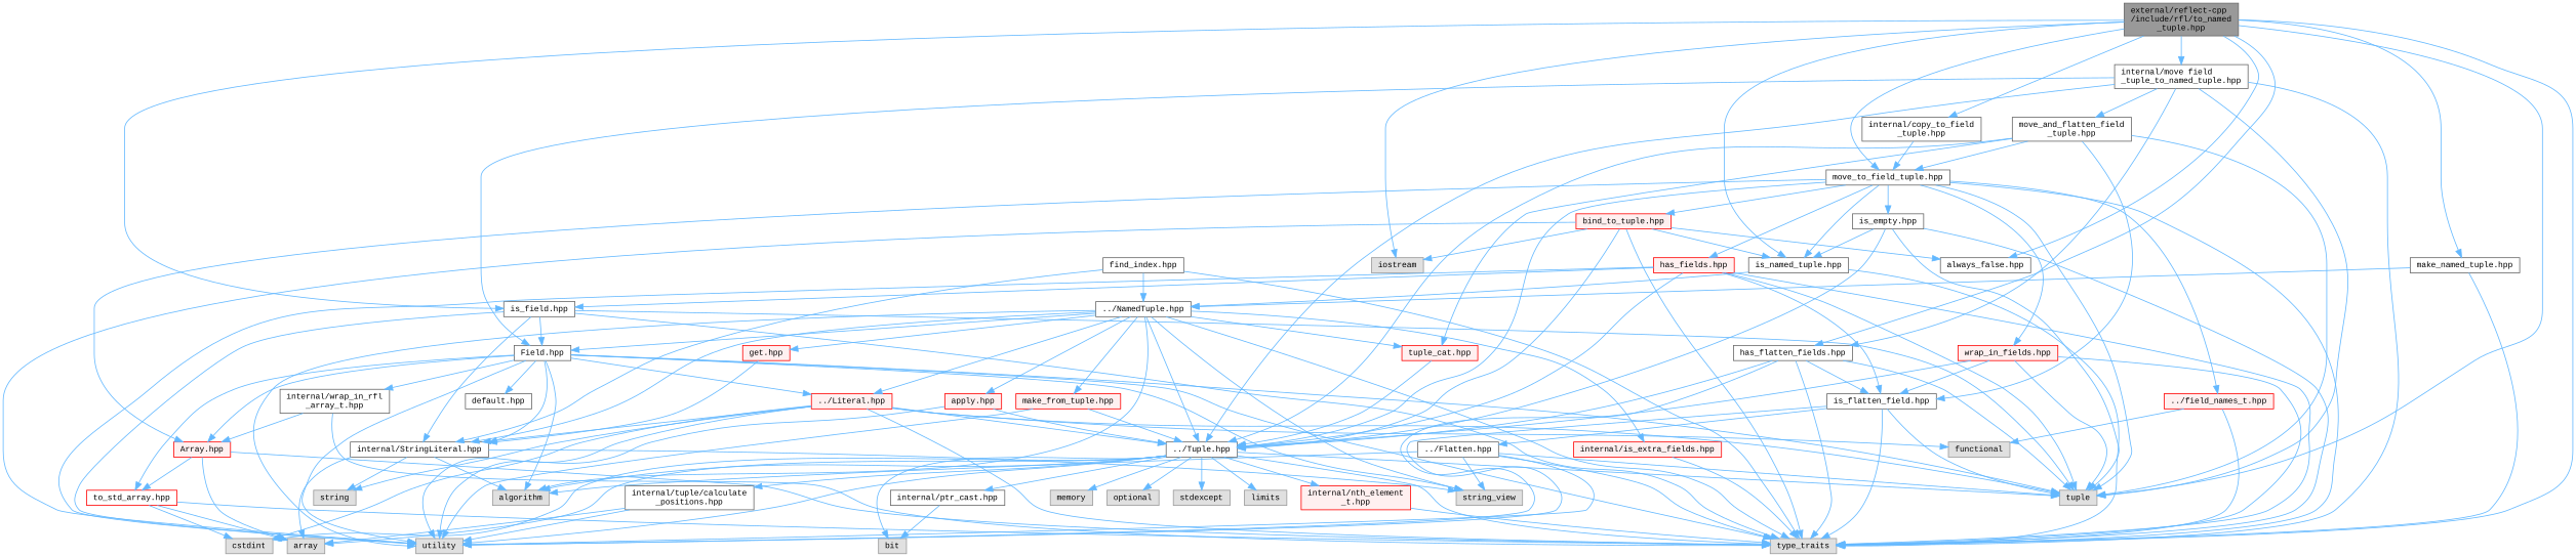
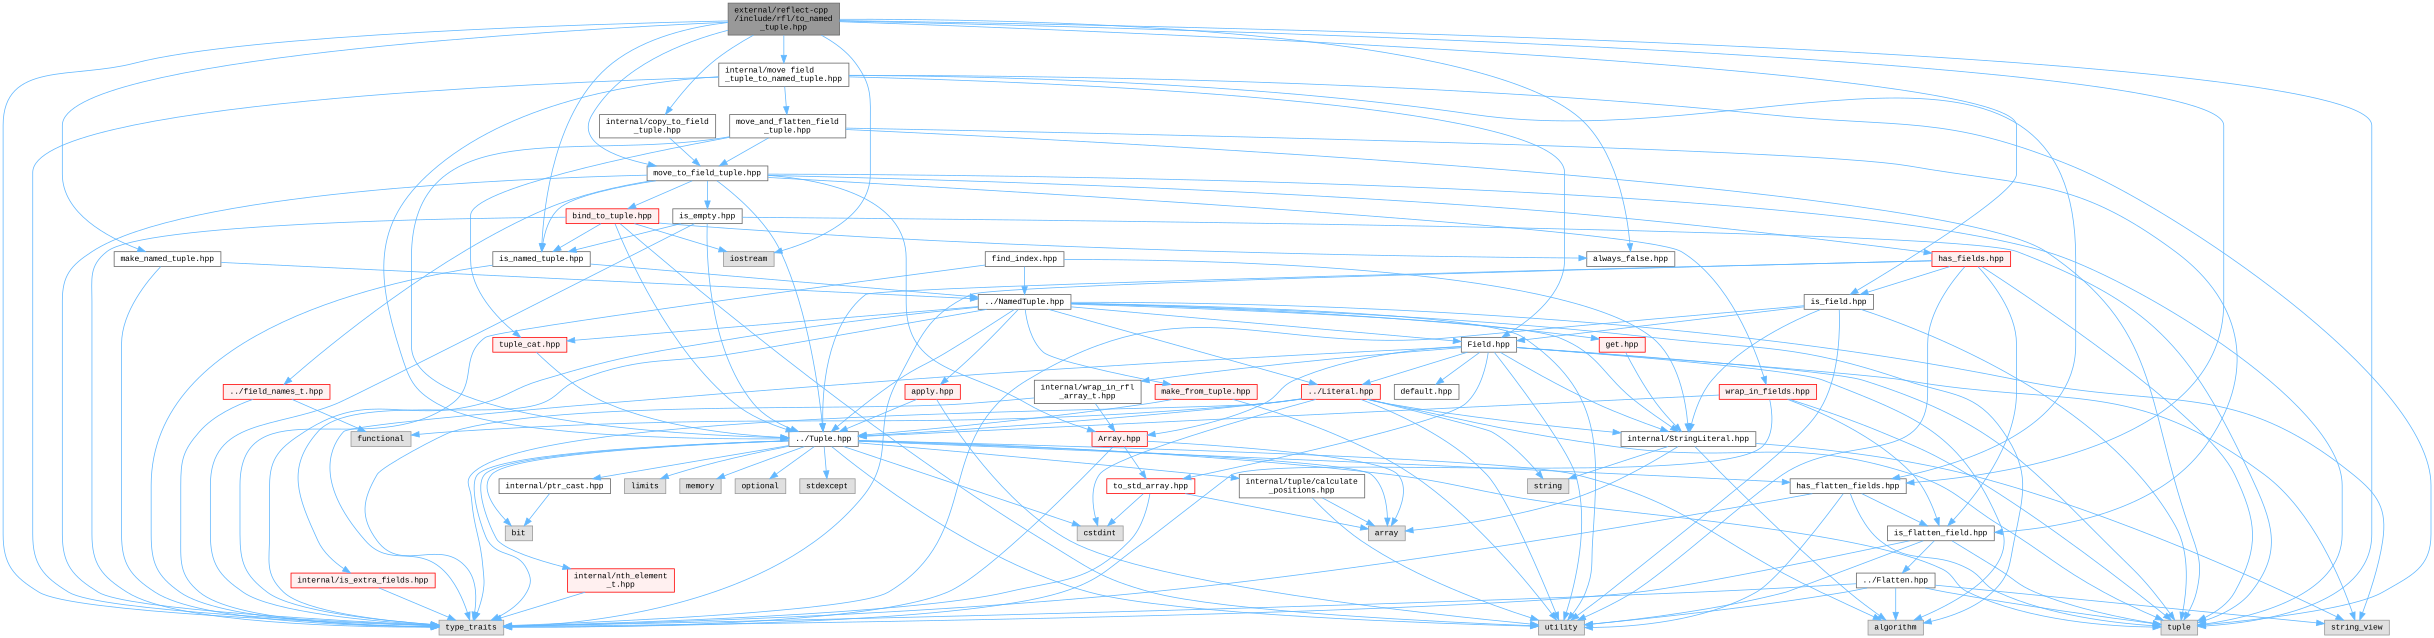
  digraph {
    fontname="Liberation Mono"
    node [color=grey40 fillcolor=white fontname="Liberation Mono" fontsize=10 shape=box style=filled]
    edge [color=steelblue1 fontname="Liberation Mono" fontsize=10 labelfontname=Helvetica labelfontsize=10 style=solid]
    n1 [color=gray40 fillcolor=grey60 fontcolor=black height=0.2 label="external/reflect-cpp\l/include/rfl/to_named\l_tuple.hpp" width=0.4]
    n2 [color=grey60 fillcolor="#E0E0E0" height=0.2 label=iostream width=0.4]
    n3 [color=grey60 fillcolor="#E0E0E0" height=0.2 label=tuple width=0.4]
    n4 [color=grey60 fillcolor="#E0E0E0" height=0.2 label=type_traits width=0.4]
    n5 [height=0.2 label="always_false.hpp" width=0.4]
    n6 [height=0.2 label="internal/copy_to_field\l_tuple.hpp" width=0.4]
    n7 [height=0.2 label="move_to_field_tuple.hpp" width=0.4]
    n8 [height=0.2 label="is_named_tuple.hpp" width=0.4]
    n9 [height=0.2 label="is_field.hpp" width=0.4]
    n10 [height=0.2 label="has_flatten_fields.hpp" width=0.4]
    n11 [height=0.2 label="internal/move_field\l_tuple_to_named_tuple.hpp" width=0.4]
    n12 [height=0.2 label="make_named_tuple.hpp" width=0.4]
    n13 [height=0.2 label="../Tuple.hpp" width=0.4]
    n14 [color=red fillcolor="#FFF0F0" height=0.2 label="../field_names_t.hpp" width=0.4]
    n15 [color=red fillcolor="#FFF0F0" height=0.2 label="Array.hpp" width=0.4]
    n16 [color=red fillcolor="#FFF0F0" height=0.2 label="bind_to_tuple.hpp" width=0.4]
    n17 [color=red fillcolor="#FFF0F0" height=0.2 label="has_fields.hpp" width=0.4]
    n18 [height=0.2 label="is_empty.hpp" width=0.4]
    n19 [color=red fillcolor="#FFF0F0" height=0.2 label="wrap_in_fields.hpp" width=0.4]
    n20 [height=0.2 label="../NamedTuple.hpp" width=0.4]
    n21 [color=grey60 fillcolor="#E0E0E0" height=0.2 label=utility width=0.4]
    n22 [height=0.2 label="Field.hpp" width=0.4]
    n23 [height=0.2 label="internal/StringLiteral.hpp" width=0.4]
    n24 [height=0.2 label="is_flatten_field.hpp" width=0.4]
    n25 [height=0.2 label="move_and_flatten_field\l_tuple.hpp" width=0.4]
    n26 [color=grey60 fillcolor="#E0E0E0" height=0.2 label=algorithm width=0.4]
    n27 [color=grey60 fillcolor="#E0E0E0" height=0.2 label=array width=0.4]
    n28 [color=grey60 fillcolor="#E0E0E0" height=0.2 label=bit width=0.4]
    n29 [color=grey60 fillcolor="#E0E0E0" height=0.2 label=cstdint width=0.4]
    n30 [color=grey60 fillcolor="#E0E0E0" height=0.2 label=limits width=0.4]
    n31 [color=grey60 fillcolor="#E0E0E0" height=0.2 label=memory width=0.4]
    n32 [color=grey60 fillcolor="#E0E0E0" height=0.2 label=optional width=0.4]
    n33 [color=grey60 fillcolor="#E0E0E0" height=0.2 label=stdexcept width=0.4]
    n34 [color=red fillcolor="#FFF0F0" height=0.2 label="internal/nth_element\l_t.hpp" width=0.4]
    n35 [height=0.2 label="internal/ptr_cast.hpp" width=0.4]
    n36 [height=0.2 label="internal/tuple/calculate\l_positions.hpp" width=0.4]
    n37 [color=grey60 fillcolor="#E0E0E0" height=0.2 label=functional width=0.4]
    n38 [color=red height=0.2 label="to_std_array.hpp" width=0.4]
    n39 [color=grey60 fillcolor="#E0E0E0" height=0.2 label=string_view width=0.4]
    n40 [color=red fillcolor="#FFF0F0" height=0.2 label="../Literal.hpp" width=0.4]
    n41 [color=red fillcolor="#FFF0F0" height=0.2 label="apply.hpp" width=0.4]
    n42 [color=red fillcolor="#FFF0F0" height=0.2 label="get.hpp" width=0.4]
    n43 [color=red fillcolor="#FFF0F0" height=0.2 label="internal/is_extra_fields.hpp" width=0.4]
    n44 [color=red fillcolor="#FFF0F0" height=0.2 label="make_from_tuple.hpp" width=0.4]
    n45 [color=red fillcolor="#FFF0F0" height=0.2 label="tuple_cat.hpp" width=0.4]
    n46 [height=0.2 label="default.hpp" width=0.4]
    n47 [height=0.2 label="internal/wrap_in_rfl\l_array_t.hpp" width=0.4]
    n48 [color=grey60 fillcolor="#E0E0E0" height=0.2 label=string width=0.4]
    n49 [height=0.2 label="find_index.hpp" width=0.4]
    n50 [height=0.2 label="../Flatten.hpp" width=0.4]
    n1 -> n2
    n1 -> n3
    n1 -> n4
    n1 -> n5
    n1 -> n6
    n1 -> n7
    n1 -> n8
    n1 -> n9
    n1 -> n10
    n1 -> n11
    n1 -> n12
    n6 -> n7
    n7 -> n3
    n7 -> n4
    n7 -> n8
    n7 -> n13
    n7 -> n14
    n7 -> n15
    n7 -> n16
    n7 -> n17
    n7 -> n18
    n7 -> n19
    n8 -> n4
    n8 -> n20
    n9 -> n3
    n9 -> n4
    n9 -> n21
    n9 -> n22
    n9 -> n23
    n10 -> n3
    n10 -> n4
-   n10 -> n13
+   n13 -> n10
    n10 -> n21
    n10 -> n24
    n11 -> n3
    n11 -> n4
    n11 -> n10
    n11 -> n13
    n11 -> n22
    n11 -> n25
    n12 -> n4
    n12 -> n20
    n13 -> n3
    n13 -> n4
    n13 -> n21
    n13 -> n26
    n13 -> n27
    n13 -> n28
    n13 -> n29
    n13 -> n30
    n13 -> n31
    n13 -> n32
    n13 -> n33
    n13 -> n34
    n13 -> n35
    n13 -> n36
    n14 -> n4
    n14 -> n37
    n15 -> n4
    n15 -> n27
    n15 -> n38
    n16 -> n2
    n16 -> n4
    n16 -> n5
    n16 -> n8
    n16 -> n13
    n16 -> n21
    n17 -> n3
    n17 -> n4
    n17 -> n9
    n17 -> n13
    n17 -> n21
    n17 -> n24
    n18 -> n3
    n18 -> n4
    n18 -> n8
    n18 -> n13
    n19 -> n3
    n19 -> n4
    n19 -> n13
    n19 -> n24
    n20 -> n4
    n20 -> n13
    n20 -> n21
    n20 -> n22
    n20 -> n23
    n20 -> n26
    n20 -> n39
    n20 -> n40
    n20 -> n41
    n20 -> n42
    n20 -> n43
    n20 -> n44
    n20 -> n45
    n22 -> n3
    n22 -> n4
    n22 -> n15
    n22 -> n21
    n22 -> n23
    n22 -> n26
    n22 -> n38
    n22 -> n39
    n22 -> n40
    n22 -> n46
    n22 -> n47
    n23 -> n26
    n23 -> n27
    n23 -> n39
    n23 -> n48
    n24 -> n3
    n24 -> n4
    n24 -> n21
    n24 -> n50
    n25 -> n3
    n25 -> n7
    n25 -> n13
    n25 -> n24
    n25 -> n45
    n34 -> n4
    n35 -> n28
    n36 -> n21
    n36 -> n27
    n38 -> n4
    n38 -> n27
    n38 -> n29
    n40 -> n3
    n40 -> n4
    n40 -> n13
    n40 -> n21
    n40 -> n23
    n40 -> n29
    n40 -> n37
    n40 -> n48
    n41 -> n13
    n41 -> n21
    n42 -> n23
    n43 -> n4
    n44 -> n13
    n44 -> n21
    n45 -> n13
    n47 -> n4
    n47 -> n15
    n49 -> n4
    n49 -> n20
    n49 -> n23
    n50 -> n3
    n50 -> n4
    n50 -> n21
    n50 -> n26
    n50 -> n39
  }
